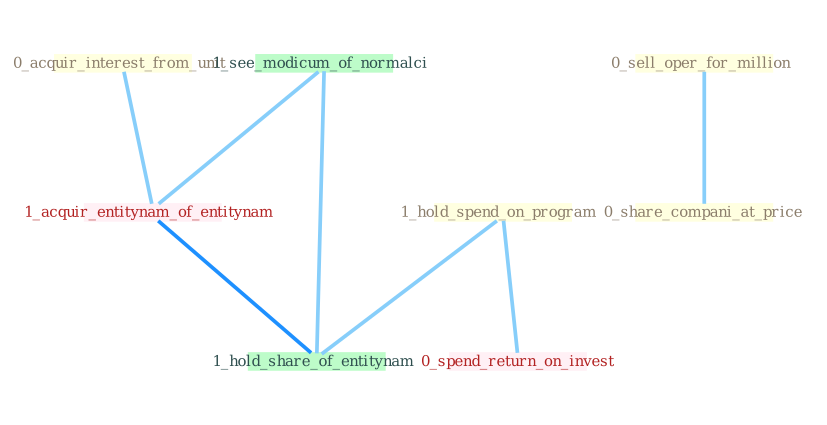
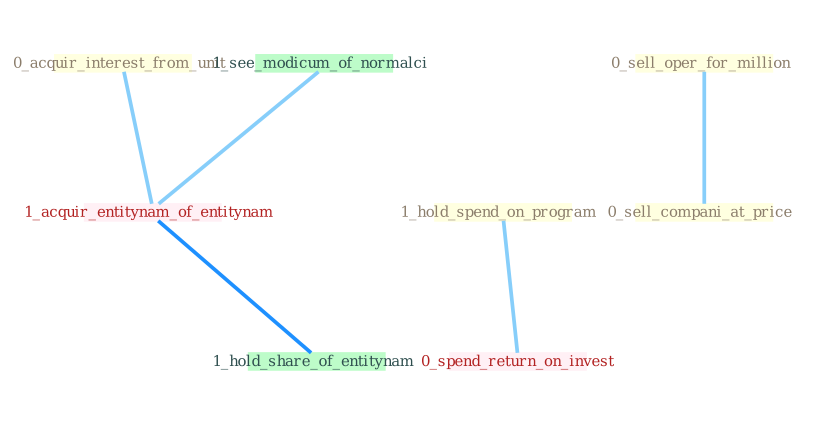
  graph {
    node [color="#ffffe0" fixedsize=true fontcolor="#8b7d6b" fontsize=4 shape=polygon style=filled]
    edge [color="#87cefa" w=1]
    "0_acquir_interest_from_unit " [height=.06 width=.5]
    "0_sell_oper_for_million " [height=.06 width=.5]
    "1_hold_spend_on_program " [height=.06 width=.5]
-   "0_sell_compani_at_price " [height=.06 width=.5 label="0_share_compani_at_price"]
+   "0_sell_compani_at_price " [height=.06 width=.5]
    n5 [color="#fff0f5" fontcolor="#b22222" height=.06 label="0_spend_return_on_invest" width=.5]
    "1_acquir_entitynam_of_entitynam " [color="#fff0f5" fontcolor="#b22222" height=.06 width=.5]
    "1_hold_share_of_entitynam " [color="#BDFCC9" fontcolor="#2f4f4f" height=.06 width=.5]
    "1_see_modicum_of_normalci " [color="#BDFCC9" fontcolor="#2f4f4f" height=.06 width=.5]
    subgraph sub_1 {
      "0_acquir_interest_from_unit "
      "0_sell_oper_for_million "
      "1_hold_spend_on_program "
      "0_sell_compani_at_price "
    }
    subgraph sub_2 {
      n5
      "1_acquir_entitynam_of_entitynam "
    }
    "0_acquir_interest_from_unit " -- "1_acquir_entitynam_of_entitynam "
    "0_sell_oper_for_million " -- "0_sell_compani_at_price "
    "1_hold_spend_on_program " -- n5
-   "1_hold_spend_on_program " -- "1_hold_share_of_entitynam "
    "1_acquir_entitynam_of_entitynam " -- "1_hold_share_of_entitynam " [color="#1e90ff" w=2]
    "1_see_modicum_of_normalci " -- "1_acquir_entitynam_of_entitynam "
-   "1_see_modicum_of_normalci " -- "1_hold_share_of_entitynam "
  }
